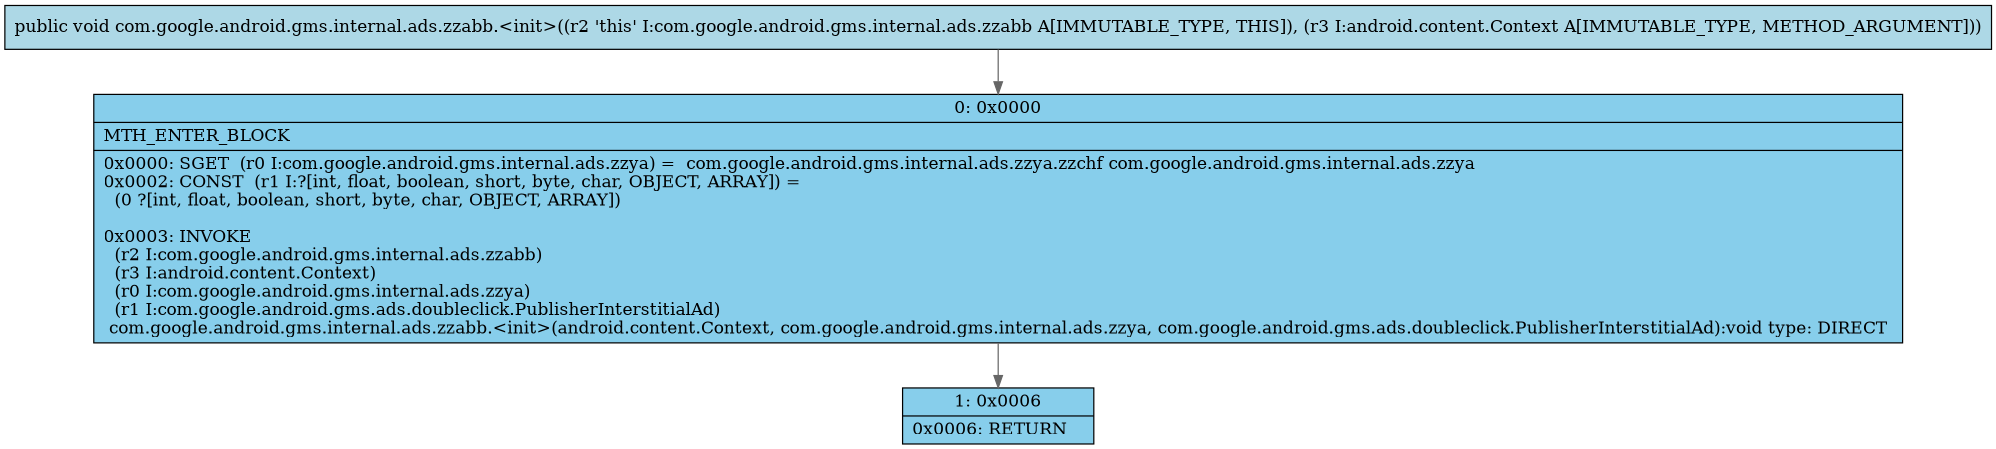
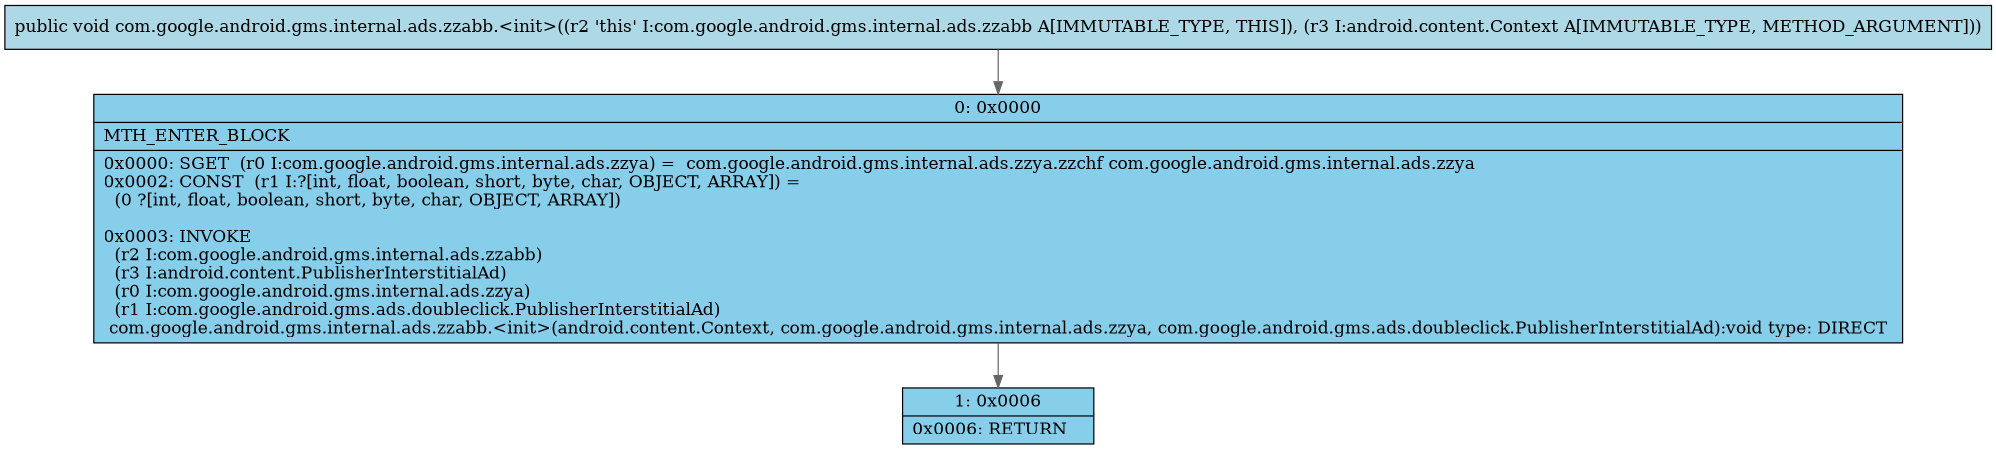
  digraph {
    node [shape=record style=filled fillcolor=skyblue]
    edge [color=gray40]
-   n1 [label="{0\:\ 0x0000|MTH_ENTER_BLOCK\l|0x0000: SGET  (r0 I:com.google.android.gms.internal.ads.zzya) =  com.google.android.gms.internal.ads.zzya.zzchf com.google.android.gms.internal.ads.zzya \l0x0002: CONST  (r1 I:?[int, float, boolean, short, byte, char, OBJECT, ARRAY]) = \l  (0 ?[int, float, boolean, short, byte, char, OBJECT, ARRAY])\l \l0x0003: INVOKE  \l  (r2 I:com.google.android.gms.internal.ads.zzabb)\l  (r3 I:android.content.Context)\l  (r0 I:com.google.android.gms.internal.ads.zzya)\l  (r1 I:com.google.android.gms.ads.doubleclick.PublisherInterstitialAd)\l com.google.android.gms.internal.ads.zzabb.\<init\>(android.content.Context, com.google.android.gms.internal.ads.zzya, com.google.android.gms.ads.doubleclick.PublisherInterstitialAd):void type: DIRECT \l}"]
+   n1 [label="{0\:\ 0x0000|MTH_ENTER_BLOCK\l|0x0000: SGET  (r0 I:com.google.android.gms.internal.ads.zzya) =  com.google.android.gms.internal.ads.zzya.zzchf com.google.android.gms.internal.ads.zzya \l0x0002: CONST  (r1 I:?[int, float, boolean, short, byte, char, OBJECT, ARRAY]) = \l  (0 ?[int, float, boolean, short, byte, char, OBJECT, ARRAY])\l \l0x0003: INVOKE  \l  (r2 I:com.google.android.gms.internal.ads.zzabb)\l  (r3 I:android.content.PublisherInterstitialAd)\l  (r0 I:com.google.android.gms.internal.ads.zzya)\l  (r1 I:com.google.android.gms.ads.doubleclick.PublisherInterstitialAd)\l com.google.android.gms.internal.ads.zzabb.\<init\>(android.content.Context, com.google.android.gms.internal.ads.zzya, com.google.android.gms.ads.doubleclick.PublisherInterstitialAd):void type: DIRECT \l}"]
    n2 [label="{1\:\ 0x0006|0x0006: RETURN   \l}"]
    n3 [label="{public void com.google.android.gms.internal.ads.zzabb.\<init\>((r2 'this' I:com.google.android.gms.internal.ads.zzabb A[IMMUTABLE_TYPE, THIS]), (r3 I:android.content.Context A[IMMUTABLE_TYPE, METHOD_ARGUMENT])) }" fillcolor=lightblue]
    n1 -> n2
    n3 -> n1
  }
